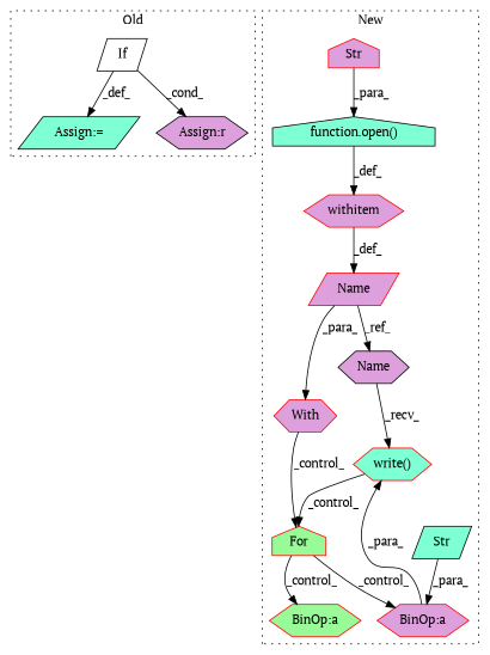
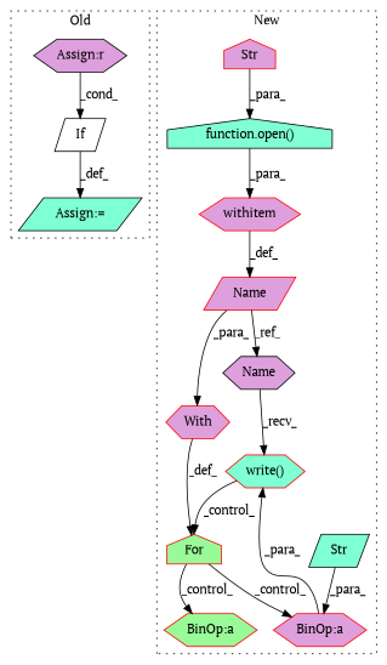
  digraph {
    fontname="PT Serif"
    node [a=75 color=red fillcolor=plum fontname="PT Serif" l=3 shape=hexagon style=filled]
    edge [fontname="PT Serif"]
    n1 [a=96 color=black fillcolor=white label=If s=8622 shape=parallelogram]
    n2 [a=68 color=black fillcolor=aquamarine label="Assign:=" s=8741 shape=parallelogram]
    n3 [a=40 color=black l=26 label="Assign:r" s=8625]
    n4 [fillcolor=aquamarine l="18,1" label="write()" s="10352,10387"]
    n5 [a=39 l="5,56" label=With s="9977,9986"]
    n6 [a=87 l=11 label=Name s=10013 shape=parallelogram]
    n7 [a=49 l=4 label=withitem s=9982]
    n8 [a=82 fillcolor=palegreen l=1 label="BinOp:a" s=10281]
    n9 [a=82 label="BinOp:a" s=10380]
    n10 [a=66 color=black fillcolor=aquamarine l=4 label=Str s=10383 shape=parallelogram]
    n11 [a=107 fillcolor=palegreen l="4,22" label=For s="10042,10071" shape=house]
    n12 [color=black fillcolor=aquamarine l="5,1" label="function.open()" s="9982,10008" shape=house]
    n13 [a=66 label=Str s=10005 shape=house]
    n14 [a=87 color=black l=11 label=Name s=10352]
    subgraph cluster_1 {
      label=Old
      style=dotted
      n1
      n2
      n3
    }
    subgraph cluster_2 {
      label=New
      style=dotted
      n4
      n5
      n6
      n7
      n8
      n9
      n10
      n11
      n12
      n13
      n14
    }
    n1 -> n2 [label=_def_]
-   n1 -> n3 [label=_cond_]
+   n3 -> n1 [label=_cond_]
    n4 -> n11 [label=_control_]
-   n5 -> n11 [label=_control_]
+   n5 -> n11 [label=_def_]
    n6 -> n5 [label=_para_]
    n6 -> n14 [label=_ref_]
    n7 -> n6 [label=_def_]
    n9 -> n4 [label=_para_]
    n10 -> n9 [label=_para_]
    n11 -> n8 [label=_control_]
    n11 -> n9 [label=_control_]
-   n12 -> n7 [label=_def_]
+   n12 -> n7 [label=_para_]
    n13 -> n12 [label=_para_]
    n14 -> n4 [label=_recv_]
  }
